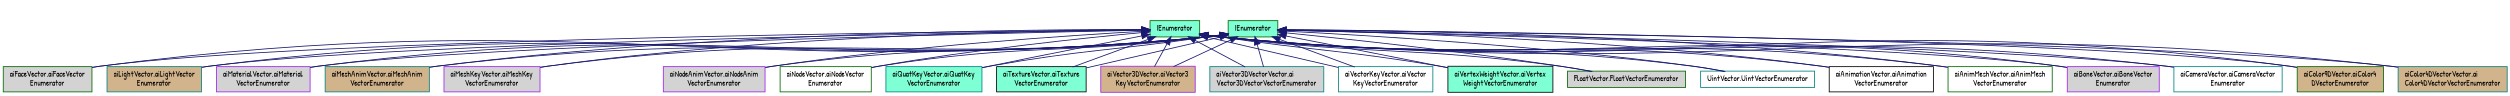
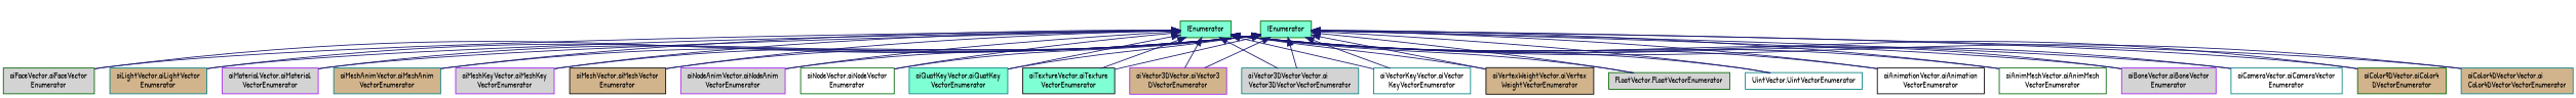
  digraph {
    fontname="Patrick Hand"
    rankdir=TB
    node [color=teal fillcolor=lightgrey fontname="Patrick Hand" fontsize=10 shape=record style=filled]
    edge [color=midnightblue dir=back fontname="Patrick Hand" fontsize=10 labelfontname=Helvetica labelfontsize=10 style=solid]
    n1 [color=darkgreen fillcolor=aquamarine height=0.2 label=IEnumerator width=0.4]
    n2 [color=black fillcolor=white height=0.2 label="aiAnimationVector.aiAnimation\lVectorEnumerator" width=0.4]
    n3 [color=darkgreen fillcolor=white height=0.2 label="aiAnimMeshVector.aiAnimMesh\lVectorEnumerator" width=0.4]
    n4 [color=purple height=0.2 label="aiBoneVector.aiBoneVector\lEnumerator" width=0.4]
    n5 [fillcolor=white height=0.2 label="aiCameraVector.aiCameraVector\lEnumerator" width=0.4]
    n6 [color=darkgreen fillcolor=tan height=0.2 label="aiColor9DVector.aiColor4\lDVectorEnumerator" width=0.4]
    n7 [fillcolor=tan height=0.2 label="aiColor4DVectorVector.ai\lColor4DVectorVectorEnumerator" width=0.4]
    n8 [color=darkgreen height=0.2 label="aiFaceVector.aiFaceVector\lEnumerator" width=0.4]
    n9 [fillcolor=tan height=0.2 label="aiLightVector.aiLightVector\lEnumerator" width=0.4]
    n10 [color=purple height=0.2 label="aiMaterialVector.aiMaterial\lVectorEnumerator" width=0.4]
    n11 [fillcolor=tan height=0.2 label="aiMeshAnimVector.aiMeshAnim\lVectorEnumerator" width=0.4]
    n12 [color=purple height=0.2 label="aiMeshKeyVector.aiMeshKey\lVectorEnumerator" width=0.4]
+   n13 [color=black fillcolor=tan height=0.2 label="aiMeshVector.aiMeshVector\lEnumerator" width=0.4]
    n14 [color=purple height=0.2 label="aiNodeAnimVector.aiNodeAnim\lVectorEnumerator" width=0.4]
    n15 [color=darkgreen fillcolor=white height=0.2 label="aiNodeVector.aiNodeVector\lEnumerator" width=0.4]
    n16 [fillcolor=aquamarine height=0.2 label="aiQuatKeyVector.aiQuatKey\lVectorEnumerator" width=0.4]
    n17 [color=black fillcolor=aquamarine height=0.2 label="aiTextureVector.aiTexture\lVectorEnumerator" width=0.4]
-   n18 [color=purple fillcolor=tan height=0.2 label="aiVector3DVector.aiVector3\lKeyVectorEnumerator" width=0.4]
+   n18 [color=purple fillcolor=tan height=0.2 label="aiVector3DVector.aiVector3\lDVectorEnumerator" width=0.4]
    n19 [height=0.2 label="aiVector3DVectorVector.ai\lVector3DVectorVectorEnumerator" width=0.4]
    n20 [fillcolor=white height=0.2 label="aiVectorKeyVector.aiVector\lKeyVectorEnumerator" width=0.4]
-   n21 [color=black fillcolor=aquamarine height=0.2 label="aiVertexWeightVector.aiVertex\lWeightVectorEnumerator" width=0.4]
+   n21 [color=black fillcolor=tan height=0.2 label="aiVertexWeightVector.aiVertex\lWeightVectorEnumerator" width=0.4]
    n22 [color=darkgreen height=0.2 label="FloatVector.FloatVectorEnumerator" width=0.4]
    n23 [fillcolor=white height=0.2 label="UintVector.UintVectorEnumerator" width=0.4]
    n24 [color=darkgreen fillcolor=aquamarine height=0.2 label=IEnumerator width=0.4]
    n1 -> n2
    n1 -> n3
    n1 -> n4
    n1 -> n5
    n1 -> n6
    n1 -> n7
    n1 -> n8
    n1 -> n9
    n1 -> n10
    n1 -> n11
    n1 -> n12
+   n1 -> n13
    n1 -> n14
    n1 -> n15
    n1 -> n16
    n1 -> n17
    n1 -> n18
    n1 -> n19
    n1 -> n20
    n1 -> n21
    n1 -> n22
    n1 -> n23
    n24 -> n2
    n24 -> n3
    n24 -> n4
    n24 -> n5
    n24 -> n6
    n24 -> n7
    n24 -> n8
    n24 -> n9
    n24 -> n10
    n24 -> n11
    n24 -> n12
+   n24 -> n13
    n24 -> n14
    n24 -> n15
    n24 -> n16
    n24 -> n17
    n24 -> n18
    n24 -> n19
    n24 -> n20
    n24 -> n21
    n24 -> n22
    n24 -> n23
  }
